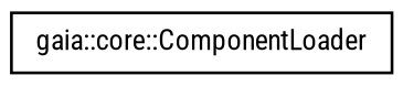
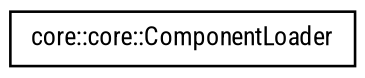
  digraph {
    rankdir=TB
    fontname="Roboto Condensed"
-   n1 [color=black fillcolor=white fontname="Roboto Condensed" fontsize=10 height=0.2 label="gaia::core::ComponentLoader" shape=record style=filled width=0.4]
+   n1 [color=black fillcolor=white fontname="Roboto Condensed" fontsize=10 height=0.2 label="core::core::ComponentLoader" shape=record style=filled width=0.4]
  }
